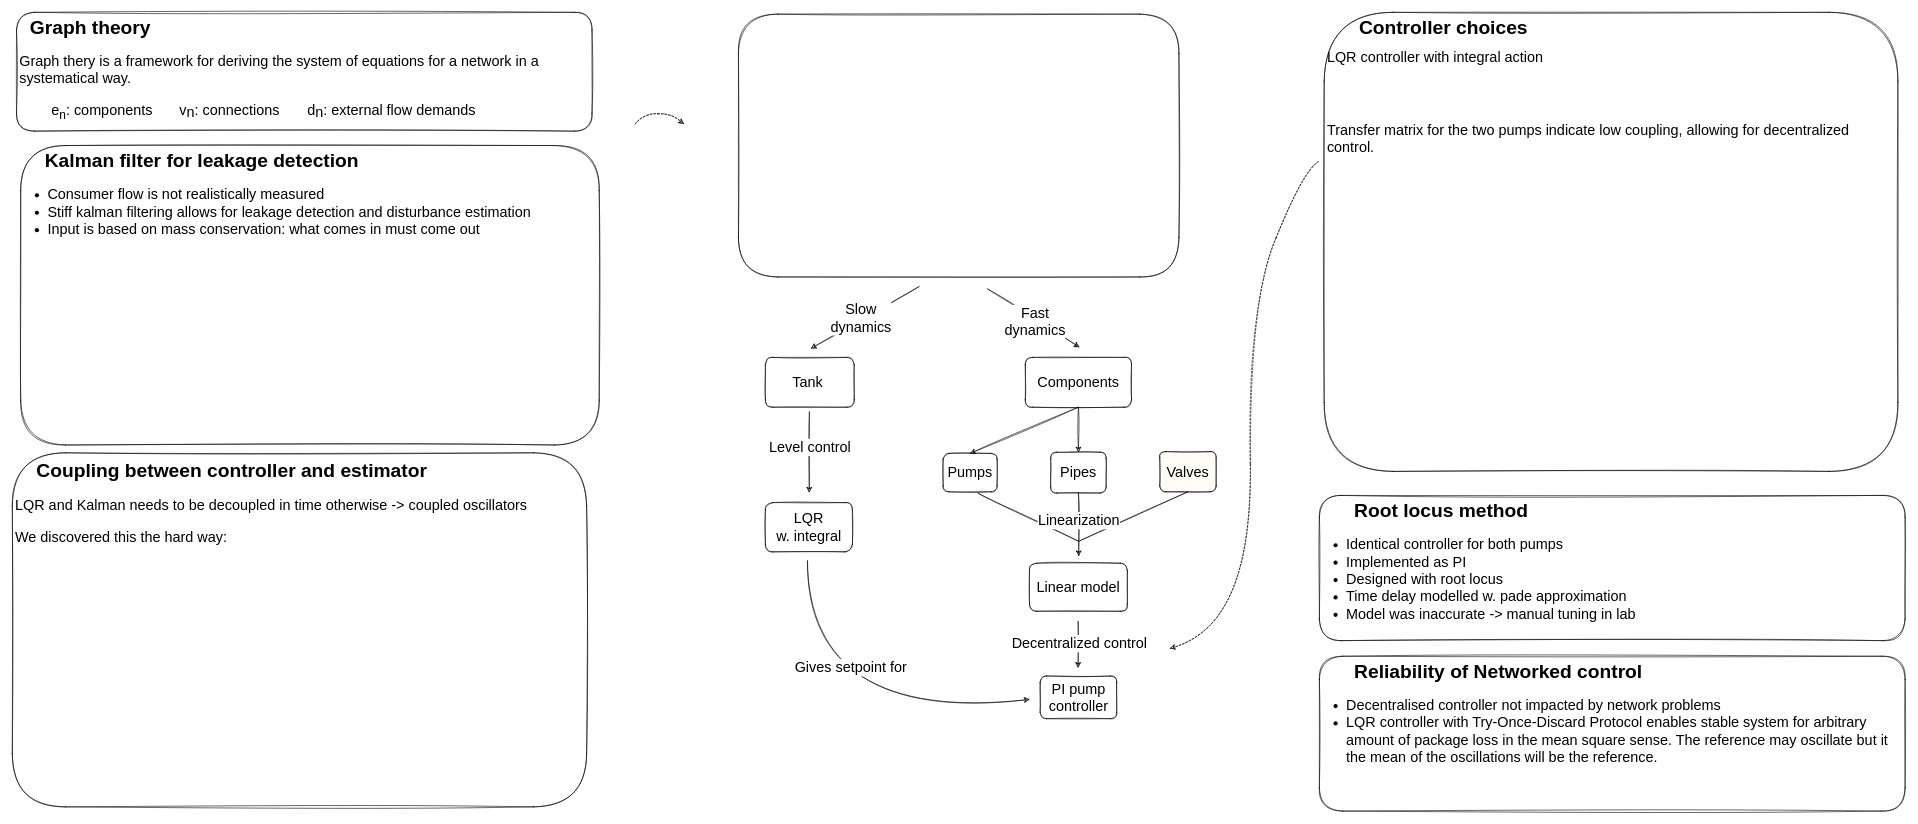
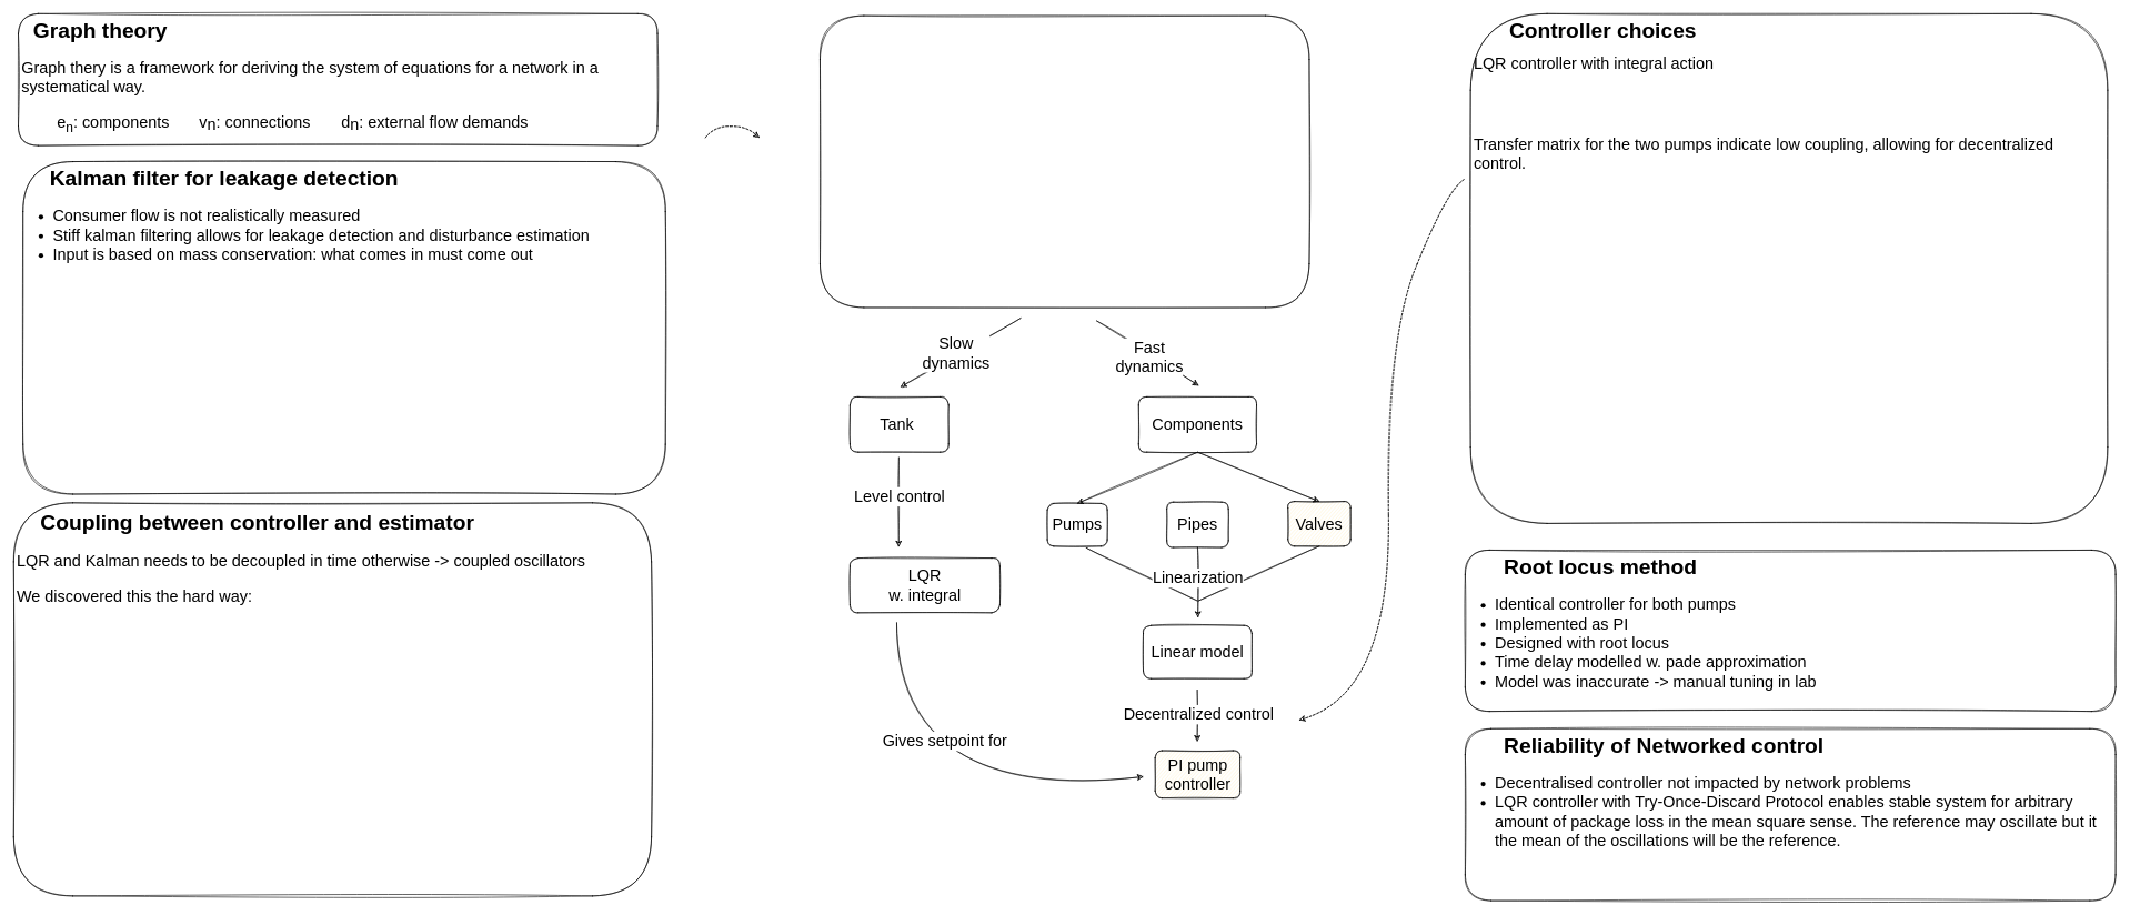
  <mxCell id="0" />
  <mxCell id="1" parent="0" />
  <mxCell id="2" style="rounded=0;orthogonalLoop=1;jettySize=auto;html=1;exitX=0.5;exitY=1;exitDx=0;exitDy=0;endArrow=none;endFill=0;sketch=1;" parent="1" source="16" edge="1"><mxGeometry relative="1" as="geometry"><mxPoint x="1586.52" y="1231.6" as="sourcePoint" /><mxPoint x="1798" y="901" as="targetPoint" /></mxGeometry></mxCell>
  <mxCell id="3" value="&lt;font style=&quot;font-size: 24px&quot;&gt;Tank&amp;nbsp;&lt;/font&gt;" style="rounded=1;whiteSpace=wrap;html=1;glass=0;sketch=1;" parent="1" vertex="1"><mxGeometry x="1274.9" y="595" width="148" height="83" as="geometry" /></mxCell>
  <mxCell id="4" style="rounded=0;orthogonalLoop=1;jettySize=auto;html=1;exitX=0.5;exitY=1;exitDx=0;exitDy=0;entryX=0.5;entryY=0;entryDx=0;entryDy=0;sketch=1;" parent="1" source="5" target="14" edge="1"><mxGeometry relative="1" as="geometry" /></mxCell>
  <mxCell id="5" value="&lt;font style=&quot;font-size: 24px&quot;&gt;Components&lt;/font&gt;" style="rounded=1;whiteSpace=wrap;html=1;glass=0;sketch=1;" parent="1" vertex="1"><mxGeometry x="1708" y="595" width="177" height="83" as="geometry" /></mxCell>
  <mxCell id="6" value="" style="rounded=1;whiteSpace=wrap;html=1;glass=0;sketch=1;" parent="1" vertex="1"><mxGeometry x="1230" y="23" width="734" height="438" as="geometry" /></mxCell>
  <mxCell id="7" value="" style="endArrow=classic;html=1;rounded=0;sketch=1;" parent="1" edge="1"><mxGeometry width="50" height="50" relative="1" as="geometry"><mxPoint x="1531" y="477" as="sourcePoint" /><mxPoint x="1351" y="580" as="targetPoint" /></mxGeometry></mxCell>
  <mxCell id="8" value="&lt;font style=&quot;font-size: 24px&quot;&gt;Slow &lt;br&gt;dynamics&lt;/font&gt;" style="edgeLabel;html=1;align=center;verticalAlign=middle;resizable=0;points=[];" parent="7" vertex="1" connectable="0"><mxGeometry x="-0.209" y="-2" relative="1" as="geometry"><mxPoint x="-25" y="14" as="offset" /></mxGeometry></mxCell>
  <mxCell id="9" value="" style="endArrow=classic;html=1;rounded=0;sketch=1;" parent="1" edge="1"><mxGeometry width="50" height="50" relative="1" as="geometry"><mxPoint x="1645" y="481" as="sourcePoint" /><mxPoint x="1798" y="578" as="targetPoint" /></mxGeometry></mxCell>
  <mxCell id="10" value="&lt;font style=&quot;font-size: 24px&quot;&gt;Fast&lt;br&gt;dynamics&lt;/font&gt;" style="edgeLabel;html=1;align=center;verticalAlign=middle;resizable=0;points=[];" parent="9" vertex="1" connectable="0"><mxGeometry x="-0.209" y="-2" relative="1" as="geometry"><mxPoint x="19" y="14" as="offset" /></mxGeometry></mxCell>
  <mxCell id="11" value="" style="endArrow=classic;html=1;rounded=0;sketch=1;" parent="1" edge="1"><mxGeometry width="50" height="50" relative="1" as="geometry"><mxPoint x="1348.19" y="686" as="sourcePoint" /><mxPoint x="1348" y="820" as="targetPoint" /></mxGeometry></mxCell>
  <mxCell id="12" value="&lt;font style=&quot;font-size: 24px&quot;&gt;Level control&lt;/font&gt;" style="edgeLabel;html=1;align=center;verticalAlign=middle;resizable=0;points=[];" parent="11" vertex="1" connectable="0"><mxGeometry x="-0.209" y="-2" relative="1" as="geometry"><mxPoint x="2" y="6" as="offset" /></mxGeometry></mxCell>
- <mxCell id="13" value="&lt;font style=&quot;font-size: 24px&quot;&gt;LQR &lt;br&gt;w. integral&lt;/font&gt;" style="rounded=1;whiteSpace=wrap;html=1;glass=0;sketch=1;" parent="1" vertex="1"><mxGeometry x="1274.9" y="837" width="145" height="82" as="geometry" /></mxCell>
+ <mxCell id="13" value="&lt;font style=&quot;font-size: 24px&quot;&gt;LQR &lt;br&gt;w. integral&lt;/font&gt;" style="rounded=1;whiteSpace=wrap;html=1;glass=0;sketch=1;" parent="1" vertex="1"><mxGeometry x="1274.9" y="837" width="225" height="82" as="geometry" /></mxCell>
  <mxCell id="14" value="&lt;font style=&quot;font-size: 24px&quot;&gt;Pumps&lt;/font&gt;" style="rounded=1;whiteSpace=wrap;html=1;glass=0;sketch=1;" parent="1" vertex="1"><mxGeometry x="1571" y="755" width="90" height="64" as="geometry" /></mxCell>
  <mxCell id="15" value="&lt;font style=&quot;font-size: 24px&quot;&gt;Pipes&lt;/font&gt;" style="rounded=1;whiteSpace=wrap;html=1;glass=0;sketch=1;" parent="1" vertex="1"><mxGeometry x="1750.25" y="753" width="92.5" height="68" as="geometry" /></mxCell>
  <mxCell id="16" value="&lt;font style=&quot;font-size: 24px&quot;&gt;Valves&lt;/font&gt;" style="rounded=1;whiteSpace=wrap;html=1;glass=0;sketch=1;fillColor=#fff2cc;" parent="1" vertex="1"><mxGeometry x="1932" y="752" width="94" height="67" as="geometry" /></mxCell>
- <mxCell id="17" style="rounded=0;orthogonalLoop=1;jettySize=auto;html=1;exitX=0.5;exitY=1;exitDx=0;exitDy=0;sketch=1;" parent="1" source="5" target="15" edge="1"><mxGeometry relative="1" as="geometry"><mxPoint x="1638.9" y="1160" as="sourcePoint" /><mxPoint x="1639.9" y="1180" as="targetPoint" /></mxGeometry></mxCell>
+ <mxCell id="17" style="rounded=0;orthogonalLoop=1;jettySize=auto;html=1;exitX=0.5;exitY=1;exitDx=0;exitDy=0;entryX=0.5;entryY=0;entryDx=0;entryDy=0;sketch=1;" parent="1" source="5" target="16" edge="1"><mxGeometry relative="1" as="geometry"><mxPoint x="1638.9" y="1160" as="sourcePoint" /><mxPoint x="1639.9" y="1180" as="targetPoint" /></mxGeometry></mxCell>
  <mxCell id="18" value="&lt;font style=&quot;font-size: 24px&quot;&gt;Linear model&lt;/font&gt;" style="rounded=1;whiteSpace=wrap;html=1;glass=0;sketch=1;" parent="1" vertex="1"><mxGeometry x="1715" y="938" width="163" height="80" as="geometry" /></mxCell>
  <mxCell id="19" style="rounded=0;orthogonalLoop=1;jettySize=auto;html=1;exitX=0.627;exitY=1.04;exitDx=0;exitDy=0;exitPerimeter=0;endArrow=none;endFill=0;sketch=1;" parent="1" edge="1"><mxGeometry relative="1" as="geometry"><mxPoint x="1629.43" y="821.56" as="sourcePoint" /><mxPoint x="1796" y="901" as="targetPoint" /></mxGeometry></mxCell>
  <mxCell id="20" style="rounded=0;orthogonalLoop=1;jettySize=auto;html=1;exitX=0.5;exitY=1;exitDx=0;exitDy=0;endArrow=classic;endFill=1;sketch=1;" parent="1" source="15" edge="1"><mxGeometry relative="1" as="geometry"><mxPoint x="1576.52" y="1221.6" as="sourcePoint" /><mxPoint x="1797" y="926" as="targetPoint" /></mxGeometry></mxCell>
  <mxCell id="21" value="&lt;font style=&quot;font-size: 24px&quot;&gt;Linearization&lt;/font&gt;" style="edgeLabel;html=1;align=center;verticalAlign=middle;resizable=0;points=[];fontSize=10;" parent="20" vertex="1" connectable="0"><mxGeometry x="0.34" y="2" relative="1" as="geometry"><mxPoint x="-2" y="-24" as="offset" /></mxGeometry></mxCell>
  <mxCell id="22" value="" style="endArrow=classic;html=1;rounded=0;sketch=1;" parent="1" edge="1"><mxGeometry width="50" height="50" relative="1" as="geometry"><mxPoint x="1796" y="1035" as="sourcePoint" /><mxPoint x="1796" y="1112" as="targetPoint" /></mxGeometry></mxCell>
  <mxCell id="23" value="&lt;font style=&quot;font-size: 24px&quot;&gt;Decentralized control&lt;/font&gt;" style="edgeLabel;html=1;align=center;verticalAlign=middle;resizable=0;points=[];" parent="22" vertex="1" connectable="0"><mxGeometry x="-0.209" y="-2" relative="1" as="geometry"><mxPoint x="3" y="6" as="offset" /></mxGeometry></mxCell>
- <mxCell id="24" value="&lt;font style=&quot;font-size: 24px&quot;&gt;PI pump controller&lt;/font&gt;" style="rounded=1;whiteSpace=wrap;html=1;glass=0;sketch=1;" parent="1" vertex="1"><mxGeometry x="1732.75" y="1126" width="127.5" height="71" as="geometry" /></mxCell>
+ <mxCell id="24" value="&lt;font style=&quot;font-size: 24px&quot;&gt;PI pump controller&lt;/font&gt;" style="rounded=1;whiteSpace=wrap;html=1;glass=0;sketch=1;fillColor=#fff2cc;" parent="1" vertex="1"><mxGeometry x="1732.75" y="1126" width="127.5" height="71" as="geometry" /></mxCell>
  <mxCell id="25" value="" style="endArrow=classic;html=1;sketch=1;curved=1;" parent="1" edge="1"><mxGeometry width="50" height="50" relative="1" as="geometry"><mxPoint x="1345" y="934" as="sourcePoint" /><mxPoint x="1715" y="1165" as="targetPoint" /><Array as="points"><mxPoint x="1345" y="1205" /></Array></mxGeometry></mxCell>
  <mxCell id="26" value="&lt;font style=&quot;font-size: 24px&quot;&gt;Gives setpoint for&lt;/font&gt;" style="edgeLabel;html=1;align=center;verticalAlign=middle;resizable=0;points=[];" parent="25" vertex="1" connectable="0"><mxGeometry x="-0.209" y="-2" relative="1" as="geometry"><mxPoint x="73" y="-77" as="offset" /></mxGeometry></mxCell>
  <mxCell id="27" value="&lt;p style=&quot;line-height: 0.8&quot;&gt;&lt;/p&gt;&lt;h1&gt;&lt;font style=&quot;font-size: 32px&quot;&gt;&amp;nbsp; Graph theory&lt;/font&gt;&lt;/h1&gt;&lt;p style=&quot;line-height: 1.2 ; font-size: 24px&quot;&gt;&lt;font style=&quot;font-size: 24px&quot;&gt;Graph thery is a framework for deriving the system of equations for a network in a systematical way.&amp;nbsp;&lt;/font&gt;&lt;/p&gt;&lt;p style=&quot;line-height: 1 ; font-size: 24px&quot;&gt;&lt;/p&gt;&lt;font style=&quot;font-size: 24px&quot;&gt;&lt;span style=&quot;white-space: pre&quot;&gt;&#09;&lt;/span&gt;e&lt;sub&gt;n&lt;/sub&gt;: components&lt;span style=&quot;white-space: pre&quot;&gt;&#09;&lt;/span&gt;&lt;/font&gt;&lt;font style=&quot;font-size: 24px&quot;&gt;v&lt;/font&gt;&lt;sub&gt;&lt;font style=&quot;font-size: 24px&quot;&gt;n&lt;/font&gt;&lt;/sub&gt;&lt;span style=&quot;font-size: 24px&quot;&gt;: connections&lt;span style=&quot;white-space: pre&quot;&gt;&#09;&lt;/span&gt;&lt;/span&gt;&lt;font style=&quot;font-size: 24px&quot;&gt;d&lt;/font&gt;&lt;sub&gt;&lt;font style=&quot;font-size: 24px&quot;&gt;n&lt;/font&gt;&lt;/sub&gt;&lt;span style=&quot;font-size: 24px&quot;&gt;: external flow demands&amp;nbsp;&amp;nbsp;&lt;/span&gt;&lt;br&gt;&lt;p&gt;&lt;/p&gt;&lt;p style=&quot;line-height: 1&quot;&gt;&lt;br&gt;&lt;/p&gt;&lt;p&gt;&lt;/p&gt;" style="text;html=1;strokeColor=default;fillColor=none;spacing=5;spacingTop=-20;whiteSpace=wrap;overflow=hidden;rounded=1;sketch=1;fontSize=12;" parent="1" vertex="1"><mxGeometry x="27" y="20" width="959" height="198" as="geometry" /></mxCell>
  <mxCell id="28" value="" style="curved=1;endArrow=classic;html=1;rounded=0;fontSize=12;sketch=1;dashed=1;" parent="1" edge="1"><mxGeometry width="50" height="50" relative="1" as="geometry"><mxPoint x="1058" y="206" as="sourcePoint" /><mxPoint x="1139" y="206" as="targetPoint" /><Array as="points"><mxPoint x="1074" y="189" /><mxPoint x="1117" y="189" /></Array></mxGeometry></mxCell>
  <mxCell id="29" value="&lt;h1&gt;&lt;font style=&quot;font-size: 16px&quot;&gt;&amp;nbsp; &amp;nbsp; &amp;nbsp; &amp;nbsp;&amp;nbsp;&amp;nbsp;&amp;nbsp;&amp;nbsp; &lt;/font&gt;&lt;font style=&quot;font-size: 32px&quot;&gt;Controller choices&lt;br&gt;&lt;/font&gt;&lt;/h1&gt;&lt;p&gt;&lt;font style=&quot;font-size: 24px&quot;&gt;LQR controller with integral action &lt;br&gt;&lt;/font&gt;&lt;/p&gt;&lt;p&gt;&lt;font style=&quot;font-size: 24px&quot;&gt;&lt;br&gt;&lt;/font&gt;&lt;/p&gt;&lt;p&gt;&lt;font style=&quot;font-size: 24px&quot;&gt;&lt;br&gt;&lt;/font&gt;&lt;/p&gt;&lt;p&gt;&lt;font style=&quot;font-size: 24px&quot;&gt;Transfer matrix for the two pumps indicate low coupling, allowing for decentralized control.&lt;/font&gt;&lt;/p&gt;" style="text;html=1;strokeColor=default;fillColor=none;spacing=5;spacingTop=-20;whiteSpace=wrap;overflow=hidden;rounded=1;sketch=1;fontSize=12;" parent="1" vertex="1"><mxGeometry x="2206" y="20" width="956" height="765" as="geometry" /></mxCell>
  <mxCell id="30" value="" style="curved=1;endArrow=classic;html=1;rounded=0;fontSize=12;sketch=1;dashed=1;" parent="1" edge="1"><mxGeometry width="50" height="50" relative="1" as="geometry"><mxPoint x="2196" y="269" as="sourcePoint" /><mxPoint x="1949" y="1080" as="targetPoint" /><Array as="points"><mxPoint x="2173" y="285" /><mxPoint x="2079" y="506" /><mxPoint x="2087" y="1040" /></Array></mxGeometry></mxCell>
  <mxCell id="31" value="&lt;h1&gt;&lt;font style=&quot;font-size: 32px&quot;&gt;&amp;nbsp; &amp;nbsp; &amp;nbsp; Root locus method&lt;/font&gt;&lt;/h1&gt;&lt;p style=&quot;font-size: 24px&quot;&gt;&lt;/p&gt;&lt;ul style=&quot;font-size: 24px&quot;&gt;&lt;li&gt;Identical controller for both pumps&lt;/li&gt;&lt;li&gt;Implemented as PI&lt;/li&gt;&lt;li&gt;Designed with root locus&lt;/li&gt;&lt;li&gt;Time delay modelled w. pade approximation&lt;/li&gt;&lt;li&gt;Model was inaccurate -&amp;gt; manual tuning in lab&lt;/li&gt;&lt;/ul&gt;&lt;p&gt;&lt;/p&gt;" style="text;html=1;strokeColor=default;fillColor=none;spacing=5;spacingTop=-20;whiteSpace=wrap;overflow=hidden;rounded=1;sketch=1;fontSize=12;" parent="1" vertex="1"><mxGeometry x="2198" y="825" width="976" height="242" as="geometry" /></mxCell>
  <mxCell id="32" value="&lt;h1&gt;&lt;font style=&quot;font-size: 32px&quot;&gt;&amp;nbsp; &amp;nbsp; Kalman filter for leakage detection&lt;/font&gt;&lt;/h1&gt;&lt;p style=&quot;font-size: 24px&quot;&gt;&lt;/p&gt;&lt;ul style=&quot;font-size: 24px&quot;&gt;&lt;li&gt;Consumer flow is not realistically measured&lt;/li&gt;&lt;li&gt;Stiff kalman filtering allows for leakage detection and disturbance estimation&lt;/li&gt;&lt;li&gt;Input is based on mass conservation: what comes in must come out&lt;/li&gt;&lt;/ul&gt;&lt;p&gt;&lt;/p&gt;" style="text;html=1;strokeColor=default;fillColor=none;spacing=5;spacingTop=-20;whiteSpace=wrap;overflow=hidden;rounded=1;sketch=1;fontSize=12;" parent="1" vertex="1"><mxGeometry x="34" y="242" width="964" height="499" as="geometry" /></mxCell>
  <mxCell id="33" value="&lt;h1 style=&quot;font-size: 32px&quot;&gt;&lt;font style=&quot;font-size: 32px&quot;&gt;&amp;nbsp; &amp;nbsp; Coupling between controller and estimator&lt;/font&gt;&lt;/h1&gt;&lt;p style=&quot;font-size: 24px&quot;&gt;LQR and Kalman needs to be decoupled in time otherwise -&amp;gt; coupled oscillators&lt;/p&gt;&lt;p style=&quot;font-size: 24px&quot;&gt;We discovered this the hard way:&lt;/p&gt;" style="text;html=1;strokeColor=default;fillColor=none;spacing=5;spacingTop=-20;whiteSpace=wrap;overflow=hidden;rounded=1;sketch=1;fontSize=12;" parent="1" vertex="1"><mxGeometry x="20" y="754" width="957" height="590" as="geometry" /></mxCell>
  <mxCell id="34" value="&lt;h1&gt;&lt;font style=&quot;font-size: 32px&quot;&gt;&amp;nbsp; &amp;nbsp; &amp;nbsp; Reliability of Networked control &lt;br&gt;&lt;/font&gt;&lt;/h1&gt;&lt;p style=&quot;font-size: 24px&quot;&gt;&lt;/p&gt;&lt;ul style=&quot;font-size: 24px&quot;&gt;&lt;li&gt;Decentralised controller not impacted by network problems&lt;/li&gt;&lt;li&gt;LQR controller with Try-Once-Discard Protocol enables stable system for arbitrary amount of package loss in the mean square sense. The reference may oscillate but it the mean of the oscillations will be the reference. &lt;br&gt;&lt;/li&gt;&lt;/ul&gt;&lt;p&gt;&lt;/p&gt;" style="text;html=1;strokeColor=default;fillColor=none;spacing=5;spacingTop=-20;whiteSpace=wrap;overflow=hidden;rounded=1;sketch=1;fontSize=12;" vertex="1" parent="1"><mxGeometry x="2198" y="1093" width="976" height="258" as="geometry" /></mxCell>
